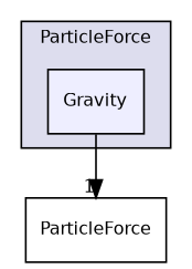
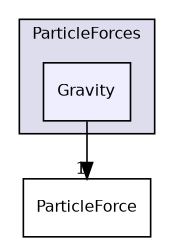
  digraph {
    compound=true
    node [fontname=Helvetica fontsize=10 shape=box]
    n1 [fillcolor="#eeeeff" label=Gravity pencolor=black style=filled]
    n2 [label=ParticleForce]
    subgraph cluster_1 {
      bgcolor="#ddddee"
      fontname=Helvetica
      fontsize=10
-     label=ParticleForce
+     label=ParticleForces
      pencolor=black
      n1
    }
    n1 -> n2 [headlabel=1 labeldistance=1.5 labelfontname=Helvetica labelfontsize=10]
  }
